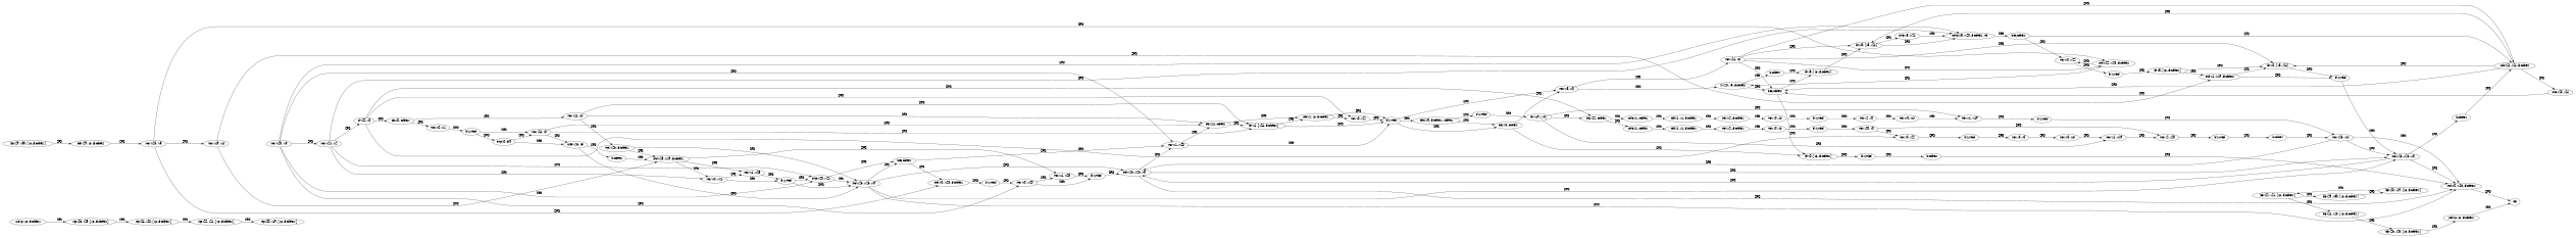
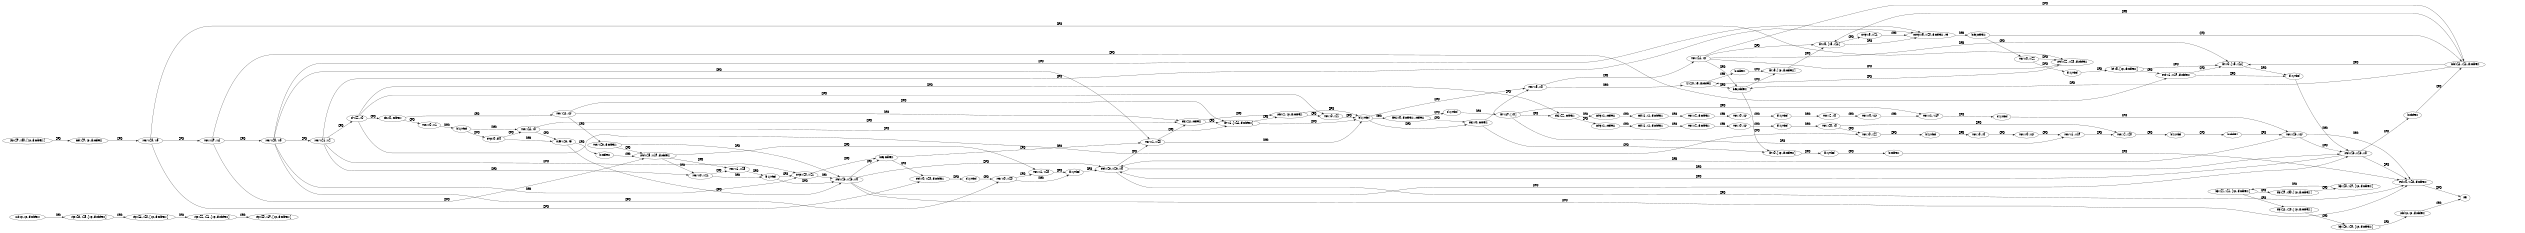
  digraph {
    fontname=Lato
    rankdir=LR
    node [fontname=Lato]
    edge [fontname=Lato]
    n1 [label="sub sp , sp , # address"]
    n2 [label="stp x26 , x25 , [ sp , # address ]"]
    n3 [label="stp x24 , x23 , [ sp , # address ]"]
    n4 [label="stp x22 , x21 , [ sp , # address ]"]
    n5 [label="stp x20 , x19 , [ sp , # address ]"]
    n6 [label="stp x29 , x30 , [ sp , # address ]"]
    n7 [label="add x29 , sp , # address"]
    n8 [label="mov w23 , w5"]
    n9 [label="mov w19 , w4"]
    n10 [label="and w0 , w23 , # address"]
    n11 [label="and w22 , w23 , # address"]
    n12 [label="mov w20 , w3"]
    n13 [label="and w25 , w19 , # address"]
    n14 [label="and w1 , w19 , # address"]
    n15 [label="bl symbol"]
    n16 [label="lsl x23 , x8 , # address"]
    n17 [label="mov w0 , w22"]
    n18 [label="mov w21 , w2"]
    n19 [label="mov w1 , w20"]
    n20 [label="mov w0 , w20"]
    n21 [label="cmp w20 , w21"]
    n22 [label="ccmp w8 , w20 , # address , ne"]
    n23 [label="mov w0 , w21"]
    n24 [label="mov w1 , w25"]
    n25 [label="mov w1 , w25"]
    n26 [label="ldr w0 , [ x8 , x24 ]"]
    n27 [label="bl symbol"]
    n28 [label="ldr x22 , x0"]
    n29 [label="cbz x24 , address"]
    n30 [label="bl symbol"]
    n31 [label="bl symbol"]
    n32 [label="and w26 , w26 , w0"]
    n33 [label="b.eq address"]
    n34 [label="b.eq address"]
    n35 [label="cbz x0 , address"]
    n36 [label="mov x0 , x22"]
    n37 [label="cbz x22 , address"]
    n38 [label="mov x0 , x22"]
    n39 [label="bl symbol"]
    n40 [label="mov x24 , xzr"]
    n41 [label="mov w0 , w1"]
    n42 [label="adrp x1 , address"]
    n43 [label="adrp x1 , address"]
    n44 [label="bl symbol"]
    n45 [label="mov w26 , # address"]
    n46 [label="ldr w1 , [ x24 , # address ]"]
    n47 [label="bl symbol"]
    n48 [label="add x2 , sp , # address"]
    n49 [label="cmp x0 , # 0"]
    n50 [label="mov x24 , x0"]
    n51 [label="and w26 , w26 , w0"]
    n52 [label="and w0 , w26 , # address"]
    n53 [label="and w26 , w26 , w0"]
    n54 [label="cset w26 , ne"]
    n55 [label="b address"]
    n56 [label="tbnz w0 , # address , address"]
    n57 [label="cbz w0 , address"]
    n58 [label="mov w8 , w0"]
    n59 [label=ret]
    n60 [label="b address"]
    n61 [label="bl symbol"]
    n62 [label="ldr x0 , [ sp , # address ]"]
    n63 [label="mov x24 , xzr"]
    n64 [label="ldr w19 , [ x0 ]"]
    n65 [label="mov w1 , w19"]
    n66 [label="mov w1 , w19"]
    n67 [label="bl symbol"]
    n68 [label="bl symbol"]
    n69 [label="mov x2 , x20"]
    n70 [label="add x1 , x1 , # address"]
    n71 [label="add x1 , x1 , # address"]
    n72 [label="mov w2 , # address"]
    n73 [label="mov w2 , # address"]
    n74 [label="b address"]
    n75 [label="ldr w8 , [ x8 , x24 ]"]
    n76 [label="add x24 , x24 , # address"]
    n77 [label="b.eq address"]
    n78 [label="b address"]
    n79 [label="mov x0 , xzr"]
    n80 [label="bl symbol"]
    n81 [label="mov x2 , x0"]
    n82 [label="mov w0 , wzr"]
    n83 [label="mov w26 , wzr"]
    n84 [label="mov x0 , xzr"]
    n85 [label="bl symbol"]
    n86 [label="mov x20 , x0"]
    n87 [label="bl symbol"]
    n88 [label="mov x3 , x0"]
    n89 [label="mov w0 , wzr"]
    n90 [label="b address"]
    n91 [label="ldp x29 , x30 , [ sp , # address ]"]
    n92 [label="ldp x20 , x19 , [ sp , # address ]"]
    n93 [label="cmp w8 , w21"]
-   n94 [label="cmp x23 , x24"]
    n95 [label="ldr x8 , [ sp , # address ]"]
    n96 [label="bl symbol"]
    n97 [label="ldp x22 , x21 , [ sp , # address ]"]
    n98 [label="ldp x24 , x23 , [ sp , # address ]"]
    n99 [label="ldp x26 , x25 , [ sp , # address ]"]
    n100 [label="add sp , sp , # address"]
    n101 [label="ldr x8 , [ sp , # address ]"]
    n1 -> n2 [label=CFG]
    n2 -> n3 [label=CFG]
    n3 -> n4 [label=CFG]
    n4 -> n5 [label=CFG]
    n6 -> n7 [label=CFG]
    n7 -> n8 [label=CFG]
    n8 -> n9 [label=CFG]
    n8 -> n10 [label=DFG]
    n8 -> n11 [label=DFG]
+   n9 -> n12 [label=CFG]
    n9 -> n13 [label=DFG]
    n9 -> n14 [label=DFG]
    n10 -> n15 [label=DFG]
    n11 -> n16 [label=CFG]
-   n11 -> n17 [label=DFG]
+   n17 -> n11 [label=DFG]
    n12 -> n18 [label=CFG]
    n12 -> n19 [label=DFG]
    n12 -> n20 [label=DFG]
    n12 -> n21 [label=DFG]
    n12 -> n22 [label=DFG]
    n13 -> n23 [label=CFG]
    n13 -> n24 [label=DFG]
    n13 -> n25 [label=DFG]
    n14 -> n26 [label=CFG]
    n14 -> n27 [label=DFG]
    n15 -> n20 [label=CFG]
    n16 -> n77 [label=DFG]
    n16 -> n78 [label=CFG]
    n17 -> n96 [label=DFG]
    n18 -> n21 [label=DFG]
    n18 -> n22 [label=DFG]
    n18 -> n23 [label=DFG]
    n18 -> n28 [label=CFG]
    n19 -> n29 [label=CFG]
    n19 -> n30 [label=DFG]
    n20 -> n24 [label=CFG]
    n20 -> n31 [label=DFG]
    n21 -> n32 [label=CFG]
    n21 -> n33 [label=DFG]
    n22 -> n34 [label=DFG]
    n23 -> n25 [label=CFG]
    n23 -> n39 [label=DFG]
    n24 -> n31 [label=DFG]
    n25 -> n39 [label=DFG]
    n26 -> n27 [label=DFG]
    n27 -> n53 [label=DFG]
    n28 -> n35 [label=CFG]
    n28 -> n36 [label=DFG]
    n28 -> n37 [label=DFG]
    n28 -> n38 [label=DFG]
    n29 -> n46 [label=CFG]
    n29 -> n48 [label=DFG]
    n30 -> n56 [label=DFG]
    n30 -> n57 [label=DFG]
    n30 -> n58 [label=DFG]
    n31 -> n51 [label=DFG]
    n32 -> n33 [label=CFG]
    n32 -> n51 [label=DFG]
    n32 -> n52 [label=DFG]
    n32 -> n53 [label=DFG]
    n33 -> n10 [label=CFG]
    n33 -> n19 [label=CFG]
    n34 -> n17 [label=CFG]
    n34 -> n76 [label=CFG]
    n35 -> n40 [label=CFG]
    n35 -> n41 [label=CFG]
    n36 -> n30 [label=DFG]
    n37 -> n42 [label=CFG]
    n37 -> n43 [label=CFG]
    n38 -> n44 [label=DFG]
    n39 -> n21 [label=CFG]
    n39 -> n32 [label=DFG]
    n40 -> n29 [label=DFG]
    n40 -> n45 [label=CFG]
    n40 -> n46 [label=DFG]
    n41 -> n47 [label=DFG]
    n42 -> n70 [label=CFG]
    n43 -> n71 [label=CFG]
    n44 -> n88 [label=DFG]
    n45 -> n13 [label=CFG]
    n45 -> n32 [label=DFG]
    n46 -> n30 [label=DFG]
    n46 -> n48 [label=CFG]
    n47 -> n49 [label=DFG]
    n47 -> n50 [label=DFG]
    n48 -> n30 [label=DFG]
    n48 -> n36 [label=CFG]
    n49 -> n50 [label=CFG]
    n49 -> n54 [label=DFG]
    n50 -> n29 [label=DFG]
    n50 -> n46 [label=DFG]
    n50 -> n54 [label=CFG]
    n51 -> n19 [label=CFG]
    n51 -> n52 [label=DFG]
    n51 -> n53 [label=DFG]
    n52 -> n59 [label=DFG]
    n53 -> n51 [label=DFG]
    n53 -> n52 [label=DFG]
    n53 -> n60 [label=CFG]
    n54 -> n32 [label=DFG]
    n54 -> n55 [label=CFG]
    n55 -> n13 [label=CFG]
    n56 -> n57 [label=CFG]
    n56 -> n61 [label=CFG]
    n57 -> n58 [label=CFG]
    n57 -> n62 [label=CFG]
    n58 -> n16 [label=DFG]
    n58 -> n63 [label=CFG]
    n60 -> n76 [label=CFG]
    n61 -> n64 [label=DFG]
    n62 -> n67 [label=DFG]
    n63 -> n11 [label=CFG]
    n63 -> n26 [label=DFG]
    n63 -> n75 [label=DFG]
    n63 -> n76 [label=DFG]
    n63 -> n77 [label=DFG]
    n64 -> n37 [label=CFG]
    n64 -> n65 [label=DFG]
    n64 -> n66 [label=DFG]
    n65 -> n68 [label=CFG]
    n66 -> n69 [label=CFG]
    n67 -> n74 [label=CFG]
    n68 -> n83 [label=CFG]
    n69 -> n87 [label=CFG]
    n70 -> n72 [label=CFG]
    n71 -> n73 [label=CFG]
    n72 -> n79 [label=CFG]
    n73 -> n84 [label=CFG]
    n74 -> n52 [label=CFG]
    n75 -> n22 [label=DFG]
    n75 -> n93 [label=CFG]
    n76 -> n26 [label=DFG]
    n76 -> n75 [label=DFG]
    n76 -> n77 [label=DFG]
-   n76 -> n94 [label=CFG]
    n77 -> n62 [label=CFG]
    n77 -> n95 [label=CFG]
    n78 -> n95 [label=CFG]
    n79 -> n80 [label=CFG]
    n80 -> n81 [label=DFG]
    n81 -> n82 [label=CFG]
    n82 -> n65 [label=CFG]
    n83 -> n51 [label=DFG]
    n83 -> n52 [label=DFG]
    n83 -> n53 [label=DFG]
    n84 -> n85 [label=CFG]
    n85 -> n86 [label=DFG]
    n86 -> n38 [label=CFG]
    n86 -> n69 [label=DFG]
    n87 -> n90 [label=CFG]
    n88 -> n89 [label=CFG]
    n89 -> n66 [label=CFG]
    n90 -> n83 [label=CFG]
    n91 -> n92 [label=CFG]
    n92 -> n97 [label=CFG]
    n93 -> n22 [label=CFG]
-   n94 -> n77 [label=CFG]
    n95 -> n75 [label=DFG]
    n96 -> n101 [label=CFG]
    n97 -> n91 [label=CFG]
    n97 -> n98 [label=CFG]
    n98 -> n99 [label=CFG]
    n99 -> n100 [label=CFG]
    n100 -> n59 [label=CFG]
    n101 -> n14 [label=CFG]
    n101 -> n26 [label=DFG]
  }
